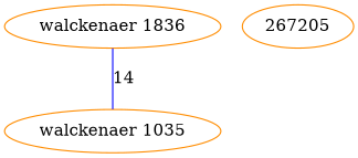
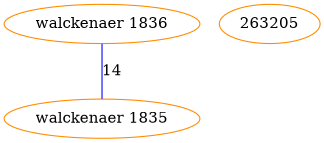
  graph {
    node [color=darkorange]
    n1 [label="walckenaer 1836"]
-   n2 [label="walckenaer 1035"]
-   263205 [label=267205]
+   n2 [label="walckenaer 1835"]
+   263205
    n1 -- n2 [label=14 color=blue]
  }
